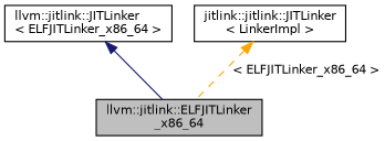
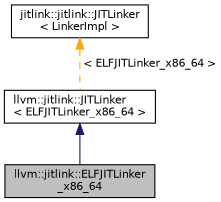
  digraph {
    node [color=black fontname=Helvetica fontsize=10 shape=record]
    edge [dir=back fontname=Helvetica fontsize=10 labelfontname=Helvetica labelfontsize=10]
    n1 [fillcolor=grey75 fontcolor=black height=0.2 label="llvm::jitlink::ELFJITLinker\l_x86_64" style=filled width=0.4]
    n2 [height=0.2 label="llvm::jitlink::JITLinker\l\< ELFJITLinker_x86_64 \>" width=0.4]
    n3 [height=0.2 label="jitlink::jitlink::JITLinker\l\< LinkerImpl \>" width=0.4]
    n2 -> n1 [color=midnightblue style=solid]
-   n3 -> n1 [color=orange label=" \< ELFJITLinker_x86_64 \>" style=dashed]
+   n3 -> n2 [color=orange label=" \< ELFJITLinker_x86_64 \>" style=dashed]
  }
